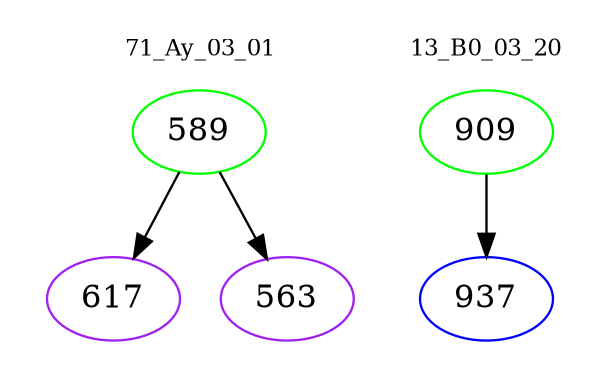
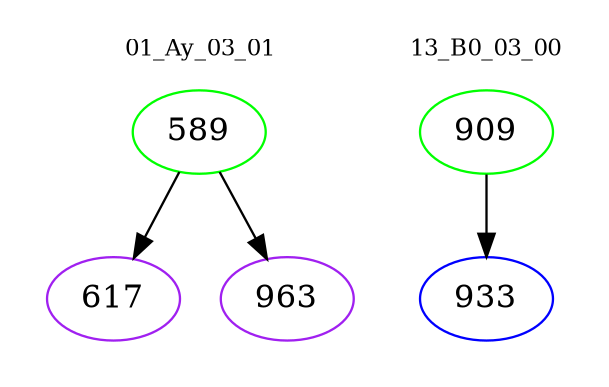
  digraph {
    fontname="DejaVu Serif"
    node [color=green fontname="DejaVu Serif"]
    edge [color=black fontname="DejaVu Serif"]
    n1 [label=589]
    n2 [color=purple label=617]
-   n3 [color=purple label=563]
+   n3 [color=purple label=963]
    n4 [label=909]
-   n5 [color=blue label=937]
+   n5 [color=blue label=933]
    subgraph cluster_1 {
      color=white
      fontsize=10
-     label="71_Ay_03_01"
+     label="01_Ay_03_01"
      n1
      n2
      n3
    }
    subgraph cluster_2 {
      color=white
      fontsize=10
-     label="13_B0_03_20"
+     label="13_B0_03_00"
      n4
      n5
    }
    n1 -> n2
    n1 -> n3
    n4 -> n5
  }
